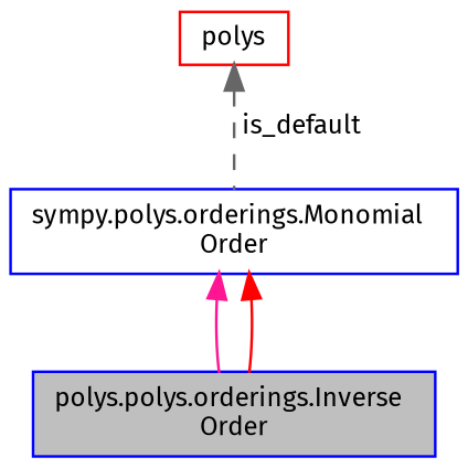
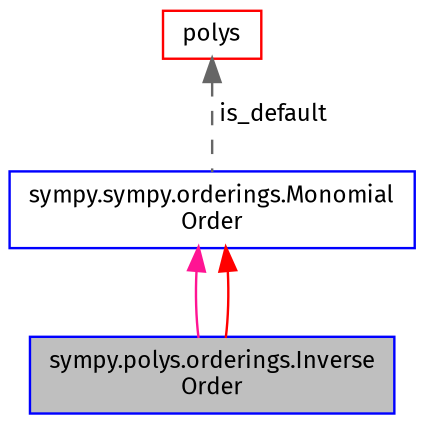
  digraph {
    fontname="Fira Sans"
    node [color=blue fillcolor=white fontname="Fira Sans" fontsize=10 shape=record style=filled]
    edge [dir=back fontname="Fira Sans" fontsize=10 labelfontname=Helvetica labelfontsize=10 style=solid]
-   n1 [fillcolor=grey75 fontcolor=black height=0.2 label="polys.polys.orderings.Inverse\lOrder" width=0.4]
-   n2 [height=0.2 label="sympy.polys.orderings.Monomial\lOrder" width=0.4]
+   n1 [fillcolor=grey75 fontcolor=black height=0.2 label="sympy.polys.orderings.Inverse\lOrder" width=0.4]
+   n2 [height=0.2 label="sympy.sympy.orderings.Monomial\lOrder" width=0.4]
    n3 [color=red height=0.2 label=polys width=0.4]
    n2 -> n1 [color=deeppink]
    n2 -> n1 [color=red]
    n3 -> n2 [color=gray40 label=" is_default" style=dashed]
  }
